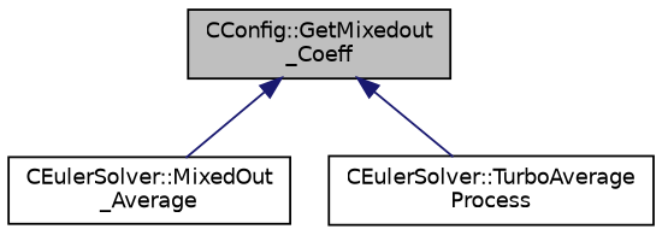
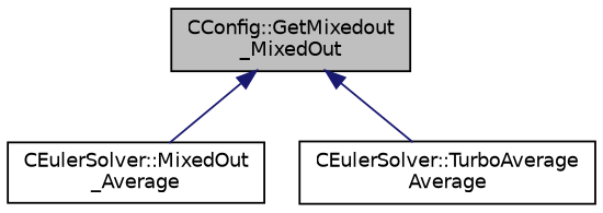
  digraph {
    rankdir=TB
    node [color=black fillcolor=white fontname=Helvetica fontsize=10 shape=record style=filled]
    edge [color=midnightblue dir=back fontname=Helvetica fontsize=10 labelfontname=Helvetica labelfontsize=10 style=solid]
-   n1 [fillcolor=grey75 fontcolor=black height=0.2 label="CConfig::GetMixedout\l_Coeff" width=0.4]
+   n1 [fillcolor=grey75 fontcolor=black height=0.2 label="CConfig::GetMixedout\l_MixedOut" width=0.4]
    n2 [height=0.2 label="CEulerSolver::MixedOut\l_Average" width=0.4]
-   n3 [height=0.2 label="CEulerSolver::TurboAverage\lProcess" width=0.4]
+   n3 [height=0.2 label="CEulerSolver::TurboAverage\lAverage" width=0.4]
    n1 -> n2
    n1 -> n3
  }
